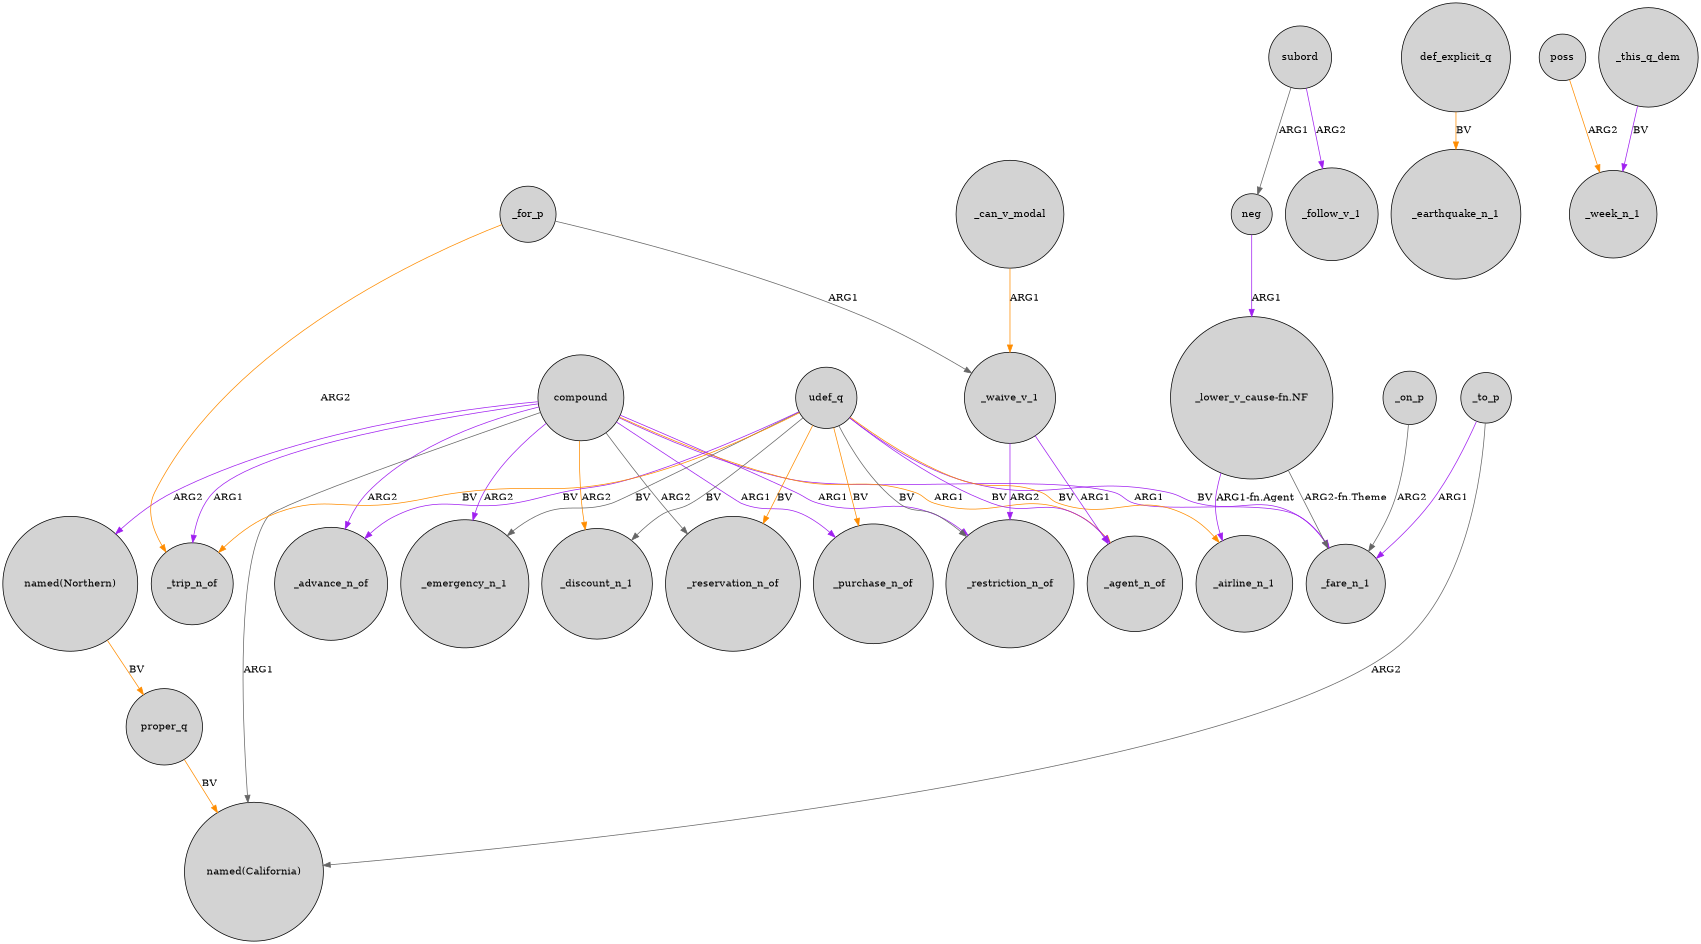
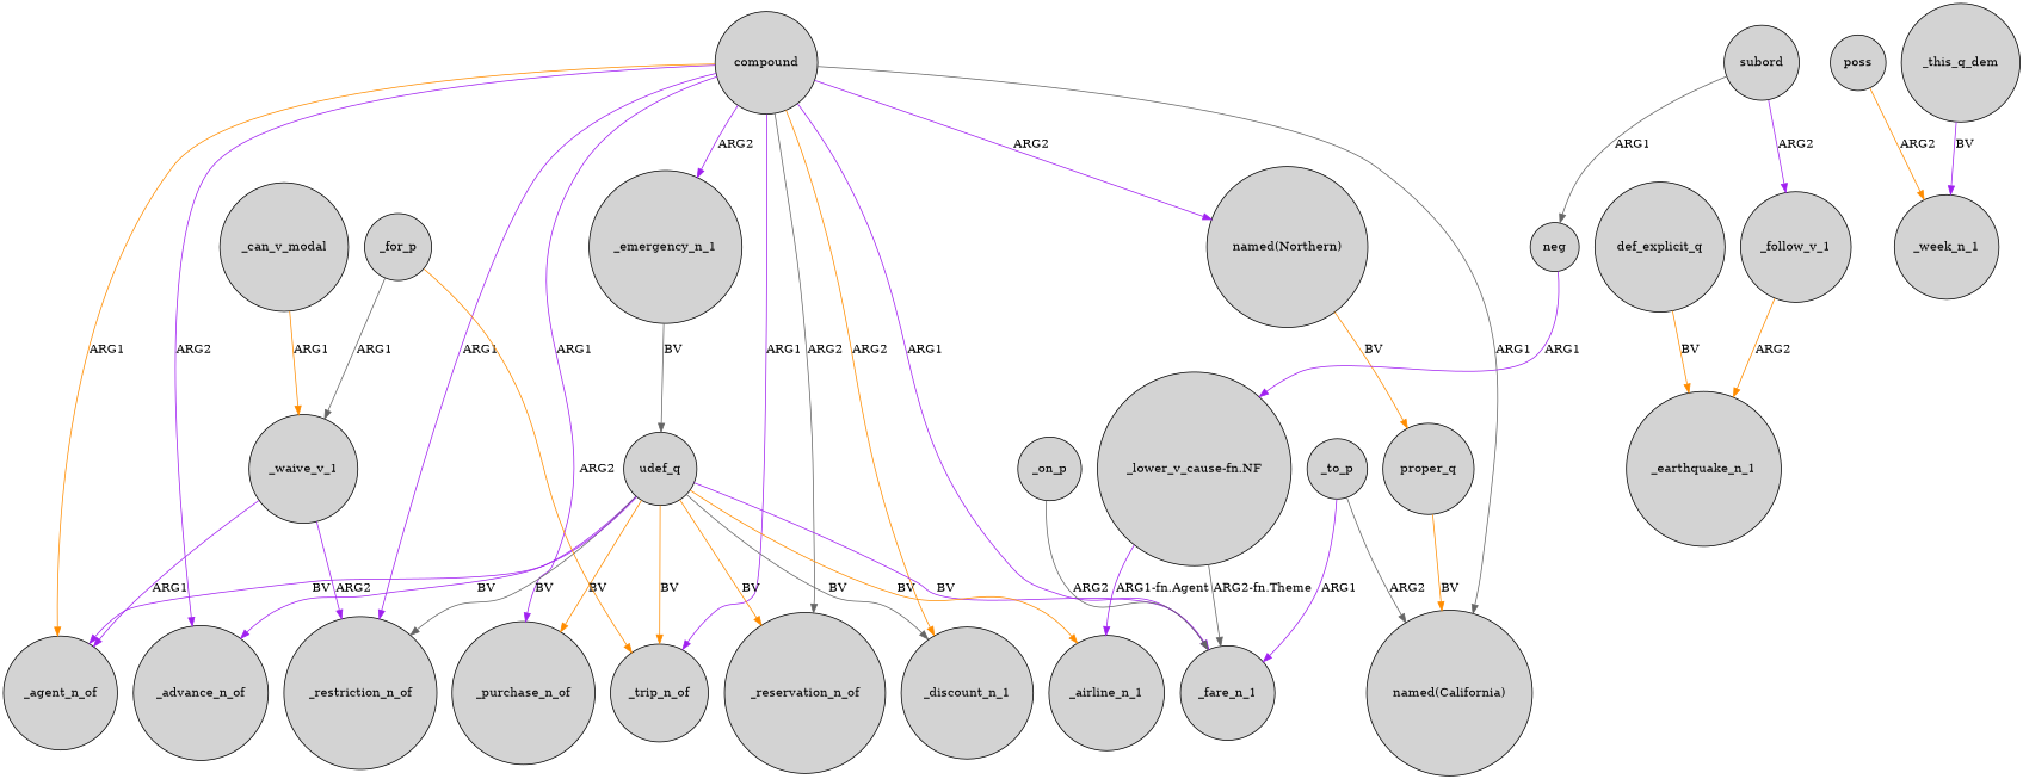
  digraph {
    node [shape=circle style=filled]
    edge [color=purple]
    compound
    _emergency_n_1
    _advance_n_of
    _restriction_n_of
    _trip_n_of
    _fare_n_1
    _purchase_n_of
    _reservation_n_of
    "named(California)"
    _discount_n_1
    _agent_n_of
    "named(Northern)"
    proper_q
    def_explicit_q
    _earthquake_n_1
    udef_q
    _airline_n_1
    _follow_v_1
    neg
    "_lower_v_cause-fn.NF"
    _for_p
    _waive_v_1
    poss
    _week_n_1
    _to_p
    subord
    _can_v_modal
    _on_p
    _this_q_dem
    compound -> _emergency_n_1 [label=ARG2]
    compound -> _advance_n_of [label=ARG2]
    compound -> _restriction_n_of [label=ARG1]
    compound -> _trip_n_of [label=ARG1]
    compound -> _fare_n_1 [label=ARG1]
    compound -> _purchase_n_of [label=ARG1]
    compound -> _reservation_n_of [color=gray40 label=ARG2]
    compound -> "named(California)" [color=gray40 label=ARG1]
    compound -> _discount_n_1 [color=darkorange label=ARG2]
    compound -> _agent_n_of [color=darkorange label=ARG1]
    compound -> "named(Northern)" [label=ARG2]
    "named(Northern)" -> proper_q [color=darkorange label=BV]
    proper_q -> "named(California)" [color=darkorange label=BV]
    def_explicit_q -> _earthquake_n_1 [color=darkorange label=BV]
-   udef_q -> _emergency_n_1 [color=gray40 label=BV]
+   _emergency_n_1 -> udef_q [color=gray40 label=BV]
    udef_q -> _advance_n_of [label=BV]
    udef_q -> _restriction_n_of [color=gray40 label=BV]
    udef_q -> _trip_n_of [color=darkorange label=BV]
    udef_q -> _fare_n_1 [label=BV]
    udef_q -> _purchase_n_of [color=darkorange label=BV]
    udef_q -> _reservation_n_of [color=darkorange label=BV]
    udef_q -> _discount_n_1 [color=gray40 label=BV]
    udef_q -> _agent_n_of [label=BV]
    udef_q -> _airline_n_1 [color=darkorange label=BV]
+   _follow_v_1 -> _earthquake_n_1 [color=darkorange label=ARG2]
    neg -> "_lower_v_cause-fn.NF" [label=ARG1]
    "_lower_v_cause-fn.NF" -> _fare_n_1 [color=gray40 label="ARG2-fn.Theme"]
    "_lower_v_cause-fn.NF" -> _airline_n_1 [label="ARG1-fn.Agent"]
    _for_p -> _trip_n_of [color=darkorange label=ARG2]
    _for_p -> _waive_v_1 [color=gray40 label=ARG1]
    _waive_v_1 -> _restriction_n_of [label=ARG2]
    _waive_v_1 -> _agent_n_of [label=ARG1]
    poss -> _week_n_1 [color=darkorange label=ARG2]
    _to_p -> _fare_n_1 [label=ARG1]
    _to_p -> "named(California)" [color=gray40 label=ARG2]
    subord -> _follow_v_1 [label=ARG2]
    subord -> neg [color=gray40 label=ARG1]
    _can_v_modal -> _waive_v_1 [color=darkorange label=ARG1]
    _on_p -> _fare_n_1 [color=gray40 label=ARG2]
    _this_q_dem -> _week_n_1 [label=BV]
  }
